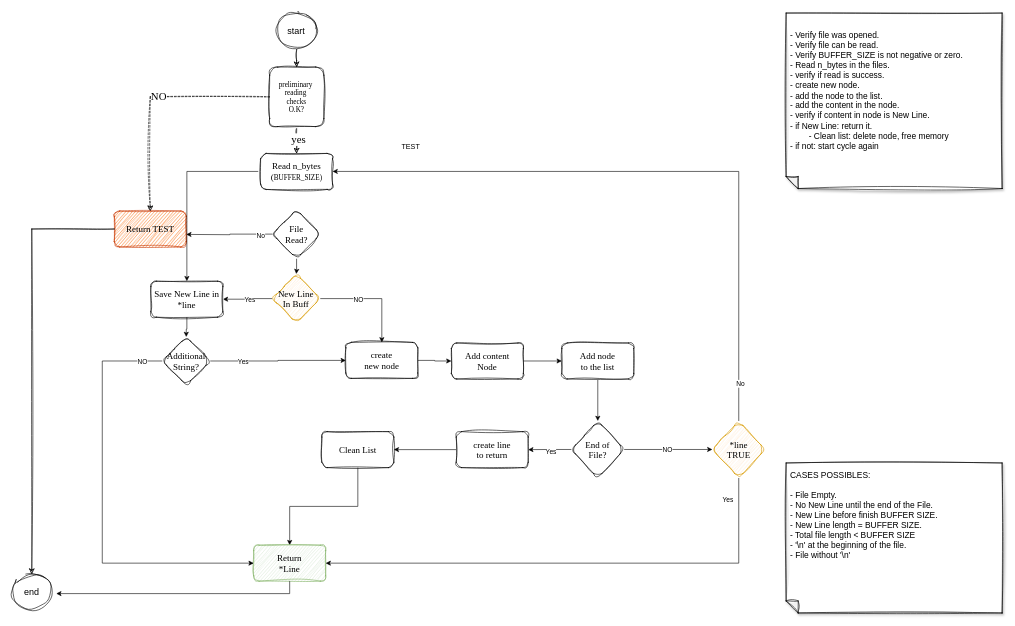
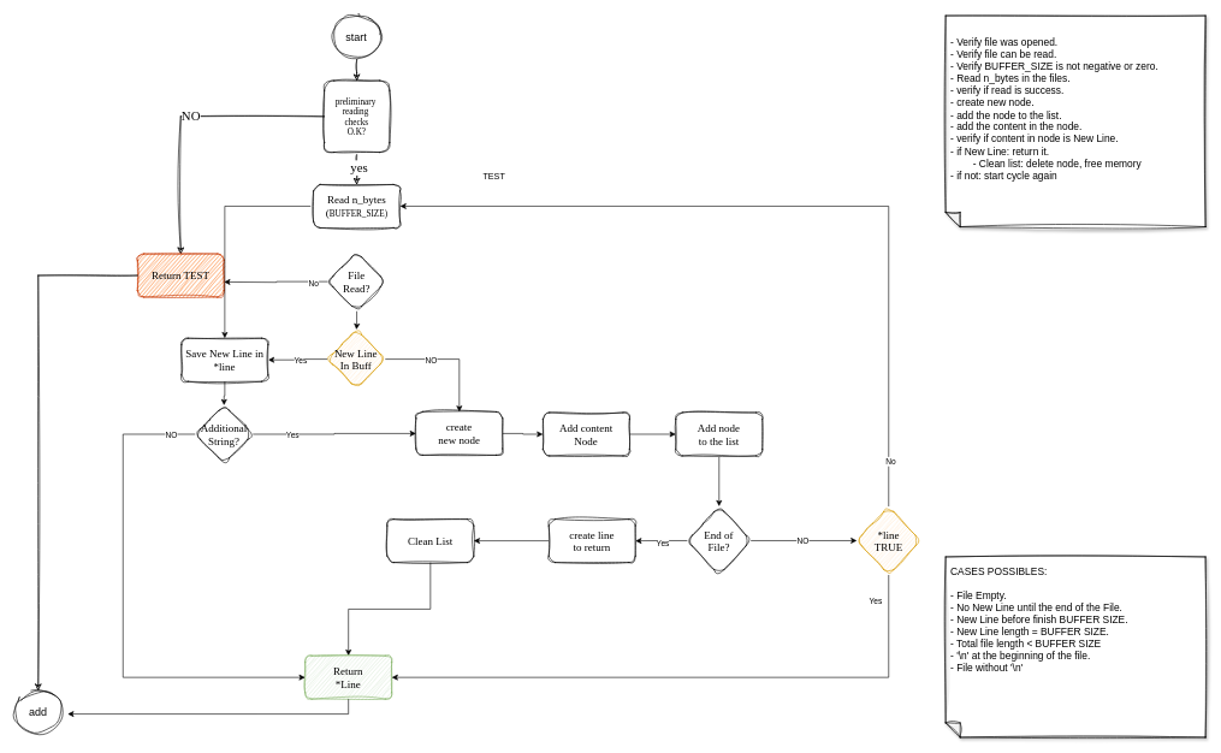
  <mxCell id="0" />
  <mxCell id="1" parent="0" />
  <mxCell id="2" value="" style="edgeStyle=orthogonalEdgeStyle;rounded=0;sketch=1;hachureGap=4;jiggle=2;curveFitting=1;orthogonalLoop=1;jettySize=auto;html=1;fontFamily=Architects Daughter;fontSource=https%3A%2F%2Ffonts.googleapis.com%2Fcss%3Ffamily%3DArchitects%2BDaughter;fontSize=15;" parent="1" source="3" target="9" edge="1"><mxGeometry relative="1" as="geometry" /></mxCell>
  <mxCell id="3" value="start" style="ellipse;whiteSpace=wrap;html=1;sketch=1;curveFitting=1;jiggle=2;fontSize=15;" parent="1" vertex="1"><mxGeometry x="461.39" y="20" width="65" height="60" as="geometry" /></mxCell>
  <mxCell id="4" value="&lt;div style=&quot;font-size: 14px;&quot;&gt;&lt;br&gt;&lt;/div&gt;&lt;div style=&quot;font-size: 14px;&quot;&gt;- Verify file was opened.&lt;br style=&quot;font-size: 14px;&quot;&gt;&lt;/div&gt;&lt;div style=&quot;font-size: 14px;&quot;&gt;- Verify file can be read.&lt;/div&gt;&lt;div style=&quot;font-size: 14px;&quot;&gt;- Verify BUFFER_SIZE is not negative or zero.&lt;/div&gt;&lt;div style=&quot;font-size: 14px;&quot;&gt;- Read n_bytes in the files.&lt;/div&gt;&lt;div style=&quot;font-size: 14px;&quot;&gt;- verify if read is success.&lt;/div&gt;&lt;div style=&quot;font-size: 14px;&quot;&gt;- create new node.&lt;/div&gt;&lt;div style=&quot;font-size: 14px;&quot;&gt;- add the node to the list.&lt;br style=&quot;font-size: 14px;&quot;&gt;&lt;/div&gt;&lt;div style=&quot;font-size: 14px;&quot;&gt;- add the content in the node.&lt;/div&gt;&lt;div style=&quot;font-size: 14px;&quot;&gt;- verify if content in node is New Line.&lt;/div&gt;&lt;div style=&quot;font-size: 14px;&quot;&gt;- if New Line: return it.&lt;/div&gt;&lt;div style=&quot;font-size: 14px;&quot;&gt;&lt;span style=&quot;white-space: pre; font-size: 14px;&quot;&gt;&#09;&lt;/span&gt;- Clean list: delete node, free memory&lt;br style=&quot;font-size: 14px;&quot;&gt;&lt;/div&gt;&lt;div style=&quot;font-size: 14px;&quot;&gt;- if not: start cycle again &lt;br style=&quot;font-size: 14px;&quot;&gt;&lt;/div&gt;&lt;div style=&quot;font-size: 14px;&quot;&gt;&lt;br style=&quot;font-size: 14px;&quot;&gt;&lt;/div&gt;" style="shape=note;html=1;backgroundOutline=1;darkOpacity=0.05;fillStyle=solid;direction=west;gradientDirection=north;shadow=1;size=20;pointerEvents=1;fontSize=14;sketch=1;curveFitting=1;jiggle=2;verticalAlign=top;spacingTop=5;spacingLeft=5;align=left;whiteSpace=wrap;" parent="1" vertex="1"><mxGeometry x="1310" y="21" width="360" height="292.5" as="geometry" /></mxCell>
- <mxCell id="5" value="" style="edgeStyle=orthogonalEdgeStyle;rounded=0;sketch=1;hachureGap=4;jiggle=2;curveFitting=1;orthogonalLoop=1;jettySize=auto;html=1;fontFamily=Architects Daughter;fontSource=https%3A%2F%2Ffonts.googleapis.com%2Fcss%3Ffamily%3DArchitects%2BDaughter;fontSize=15;dashed=1;" parent="1" source="9" target="10" edge="1"><mxGeometry relative="1" as="geometry" /></mxCell>
+ <mxCell id="5" value="" style="edgeStyle=orthogonalEdgeStyle;rounded=0;sketch=1;hachureGap=4;jiggle=2;curveFitting=1;orthogonalLoop=1;jettySize=auto;html=1;fontFamily=Architects Daughter;fontSource=https%3A%2F%2Ffonts.googleapis.com%2Fcss%3Ffamily%3DArchitects%2BDaughter;fontSize=15;" parent="1" source="9" target="10" edge="1"><mxGeometry relative="1" as="geometry" /></mxCell>
  <mxCell id="6" value="NO" style="edgeLabel;html=1;align=center;verticalAlign=middle;resizable=0;points=[];fontSize=18;fontFamily=Architects Daughter;" parent="5" vertex="1" connectable="0"><mxGeometry x="-0.037" y="3" relative="1" as="geometry"><mxPoint x="1" y="-4" as="offset" /></mxGeometry></mxCell>
  <mxCell id="7" value="" style="edgeStyle=orthogonalEdgeStyle;rounded=0;sketch=1;hachureGap=4;jiggle=2;curveFitting=1;orthogonalLoop=1;jettySize=auto;html=1;fontFamily=Architects Daughter;fontSource=https%3A%2F%2Ffonts.googleapis.com%2Fcss%3Ffamily%3DArchitects%2BDaughter;fontSize=15;" parent="1" source="9" target="12" edge="1"><mxGeometry relative="1" as="geometry" /></mxCell>
  <mxCell id="8" value="yes" style="edgeLabel;html=1;align=center;verticalAlign=middle;resizable=0;points=[];fontSize=18;fontFamily=Architects Daughter;" parent="7" vertex="1" connectable="0"><mxGeometry x="-0.359" y="2" relative="1" as="geometry"><mxPoint y="7" as="offset" /></mxGeometry></mxCell>
  <mxCell id="9" value="&lt;div style=&quot;font-size: 12px;&quot;&gt;preliminary&amp;nbsp;&lt;/div&gt;&lt;div style=&quot;font-size: 12px;&quot;&gt;reading&amp;nbsp;&lt;/div&gt;&lt;div style=&quot;font-size: 12px;&quot;&gt;checks&lt;/div&gt;&lt;div style=&quot;font-size: 12px;&quot;&gt;O.K?&lt;br style=&quot;font-size: 12px;&quot;&gt;&lt;/div&gt;" style="whiteSpace=wrap;html=1;sketch=1;curveFitting=1;jiggle=2;hachureGap=4;fontFamily=Architects Daughter;fontSource=https%3A%2F%2Ffonts.googleapis.com%2Fcss%3Ffamily%3DArchitects%2BDaughter;fontSize=12;rounded=1;" parent="1" vertex="1"><mxGeometry x="449" y="111" width="90.39" height="99.25" as="geometry" /></mxCell>
  <mxCell id="10" value="Return TEST" style="rounded=1;whiteSpace=wrap;html=1;fontSize=15;fontFamily=Architects Daughter;sketch=1;curveFitting=1;jiggle=2;hachureGap=4;fontSource=https%3A%2F%2Ffonts.googleapis.com%2Fcss%3Ffamily%3DArchitects%2BDaughter;fillColor=#fa6800;fontColor=#000000;strokeColor=#C73500;" parent="1" vertex="1"><mxGeometry x="190" y="351" width="120" height="60" as="geometry" /></mxCell>
  <mxCell id="11" value="" style="edgeStyle=orthogonalEdgeStyle;rounded=0;orthogonalLoop=1;jettySize=auto;html=1;" parent="1" source="12" target="42" edge="1"><mxGeometry relative="1" as="geometry" /></mxCell>
  <mxCell id="12" value="Read n_bytes&lt;br&gt;(&lt;font style=&quot;font-size: 12px;&quot;&gt;BUFFER_SIZE)&lt;/font&gt;" style="rounded=1;whiteSpace=wrap;html=1;fontSize=15;fontFamily=Architects Daughter;sketch=1;curveFitting=1;jiggle=2;hachureGap=4;fontSource=https%3A%2F%2Ffonts.googleapis.com%2Fcss%3Ffamily%3DArchitects%2BDaughter;" parent="1" vertex="1"><mxGeometry x="433.89" y="255" width="120" height="60" as="geometry" /></mxCell>
  <mxCell id="13" style="edgeStyle=orthogonalEdgeStyle;rounded=0;orthogonalLoop=1;jettySize=auto;html=1;" parent="1" source="16" edge="1"><mxGeometry relative="1" as="geometry"><mxPoint x="310" y="390" as="targetPoint" /></mxGeometry></mxCell>
  <mxCell id="14" value="No" style="edgeLabel;html=1;align=center;verticalAlign=middle;resizable=0;points=[];" parent="13" vertex="1" connectable="0"><mxGeometry x="-0.706" y="4" relative="1" as="geometry"><mxPoint x="1" y="-2" as="offset" /></mxGeometry></mxCell>
  <mxCell id="15" value="" style="edgeStyle=orthogonalEdgeStyle;rounded=0;orthogonalLoop=1;jettySize=auto;html=1;" parent="1" source="16" target="40" edge="1"><mxGeometry relative="1" as="geometry" /></mxCell>
  <mxCell id="16" value="File&lt;br&gt;Read?" style="rhombus;whiteSpace=wrap;html=1;fontSize=15;fontFamily=Architects Daughter;rounded=1;sketch=1;curveFitting=1;jiggle=2;hachureGap=4;fontSource=https%3A%2F%2Ffonts.googleapis.com%2Fcss%3Ffamily%3DArchitects%2BDaughter;" parent="1" vertex="1"><mxGeometry x="453.89" y="348.5" width="80" height="82" as="geometry" /></mxCell>
  <mxCell id="17" value="" style="edgeStyle=orthogonalEdgeStyle;rounded=0;orthogonalLoop=1;jettySize=auto;html=1;" parent="1" source="18" target="24" edge="1"><mxGeometry relative="1" as="geometry" /></mxCell>
  <mxCell id="18" value="&lt;div style=&quot;font-size: 15px;&quot;&gt;create&lt;/div&gt;&lt;div style=&quot;font-size: 15px;&quot;&gt;new node&lt;br style=&quot;font-size: 15px;&quot;&gt;&lt;/div&gt;" style="rounded=1;whiteSpace=wrap;html=1;fontSize=15;fontFamily=Architects Daughter;sketch=1;curveFitting=1;jiggle=2;hachureGap=4;fontSource=https%3A%2F%2Ffonts.googleapis.com%2Fcss%3Ffamily%3DArchitects%2BDaughter;" parent="1" vertex="1"><mxGeometry x="576" y="570" width="120" height="60" as="geometry" /></mxCell>
  <mxCell id="19" value="" style="edgeStyle=orthogonalEdgeStyle;rounded=0;orthogonalLoop=1;jettySize=auto;html=1;" parent="1" source="20" target="32" edge="1"><mxGeometry relative="1" as="geometry" /></mxCell>
  <mxCell id="20" value="&lt;div&gt;Add node &lt;br&gt;&lt;/div&gt;&lt;div&gt;to the list&lt;br&gt;&lt;/div&gt;" style="whiteSpace=wrap;html=1;fontSize=15;fontFamily=Architects Daughter;rounded=1;sketch=1;curveFitting=1;jiggle=2;hachureGap=4;fontSource=https%3A%2F%2Ffonts.googleapis.com%2Fcss%3Ffamily%3DArchitects%2BDaughter;" parent="1" vertex="1"><mxGeometry x="936.005" y="571" width="120" height="60" as="geometry" /></mxCell>
  <mxCell id="21" value="" style="edgeStyle=orthogonalEdgeStyle;rounded=0;orthogonalLoop=1;jettySize=auto;html=1;" parent="1" source="22" target="35" edge="1"><mxGeometry relative="1" as="geometry" /></mxCell>
  <mxCell id="22" value="&lt;div&gt;Clean List&lt;/div&gt;" style="whiteSpace=wrap;html=1;fontSize=15;fontFamily=Architects Daughter;rounded=1;sketch=1;curveFitting=1;jiggle=2;hachureGap=4;fontSource=https%3A%2F%2Ffonts.googleapis.com%2Fcss%3Ffamily%3DArchitects%2BDaughter;" parent="1" vertex="1"><mxGeometry x="536.005" y="718.75" width="120" height="60" as="geometry" /></mxCell>
  <mxCell id="23" value="" style="edgeStyle=orthogonalEdgeStyle;rounded=0;orthogonalLoop=1;jettySize=auto;html=1;" parent="1" source="24" target="20" edge="1"><mxGeometry relative="1" as="geometry" /></mxCell>
  <mxCell id="24" value="&lt;div&gt;Add content&lt;/div&gt;&lt;div&gt;Node&lt;br&gt;&lt;/div&gt;" style="whiteSpace=wrap;html=1;fontSize=15;fontFamily=Architects Daughter;rounded=1;sketch=1;curveFitting=1;jiggle=2;hachureGap=4;fontSource=https%3A%2F%2Ffonts.googleapis.com%2Fcss%3Ffamily%3DArchitects%2BDaughter;" parent="1" vertex="1"><mxGeometry x="751.99" y="571" width="120" height="60" as="geometry" /></mxCell>
  <mxCell id="25" value="CASES POSSIBLES:&lt;br&gt;&lt;br&gt;- File Empty.&lt;br&gt;- No New Line until the end of the File.&lt;br&gt;- New Line before finish BUFFER SIZE.&lt;br&gt;- New Line length = BUFFER SIZE.&lt;br&gt;- Total file length &amp;lt; BUFFER SIZE&lt;br&gt;- '\n' at the beginning of the file.&lt;br&gt;- File without '\n'" style="shape=note;backgroundOutline=1;darkOpacity=0.05;fillStyle=solid;direction=west;gradientDirection=north;shadow=1;size=20;pointerEvents=1;sketch=1;curveFitting=1;jiggle=2;labelPosition=center;verticalLabelPosition=middle;align=left;verticalAlign=top;fontSize=14;html=1;labelBorderColor=none;labelBackgroundColor=none;strokeColor=default;gradientColor=none;perimeterSpacing=0;spacingTop=5;spacingLeft=5;" parent="1" vertex="1"><mxGeometry x="1310" y="771" width="360" height="250" as="geometry" /></mxCell>
  <mxCell id="26" value="" style="edgeStyle=orthogonalEdgeStyle;rounded=0;sketch=1;hachureGap=4;jiggle=2;curveFitting=1;orthogonalLoop=1;jettySize=auto;html=1;fontFamily=Architects Daughter;fontSource=https%3A%2F%2Ffonts.googleapis.com%2Fcss%3Ffamily%3DArchitects%2BDaughter;fontSize=15;exitX=0;exitY=0.5;exitDx=0;exitDy=0;entryX=0.5;entryY=0;entryDx=0;entryDy=0;" parent="1" source="10" target="27" edge="1"><mxGeometry relative="1" as="geometry"><mxPoint x="248.25" y="126.25" as="sourcePoint" /><mxPoint x="290" y="1330" as="targetPoint" /></mxGeometry></mxCell>
- <mxCell id="27" value="&lt;div style=&quot;font-size: 15px;&quot;&gt;end&lt;/div&gt;" style="ellipse;whiteSpace=wrap;html=1;sketch=1;curveFitting=1;jiggle=2;fontSize=15;" parent="1" vertex="1"><mxGeometry x="20" y="956" width="65" height="60" as="geometry" /></mxCell>
+ <mxCell id="27" value="&lt;div style=&quot;font-size: 15px;&quot;&gt;add&lt;/div&gt;" style="ellipse;whiteSpace=wrap;html=1;sketch=1;curveFitting=1;jiggle=2;fontSize=15;" parent="1" vertex="1"><mxGeometry x="20" y="956" width="65" height="60" as="geometry" /></mxCell>
  <mxCell id="28" value="" style="edgeStyle=orthogonalEdgeStyle;rounded=0;orthogonalLoop=1;jettySize=auto;html=1;" parent="1" source="32" target="34" edge="1"><mxGeometry relative="1" as="geometry" /></mxCell>
  <mxCell id="29" value="Yes" style="edgeLabel;html=1;align=center;verticalAlign=middle;resizable=0;points=[];" parent="28" vertex="1" connectable="0"><mxGeometry x="-0.12" y="3" relative="1" as="geometry"><mxPoint x="-3" y="1" as="offset" /></mxGeometry></mxCell>
  <mxCell id="30" value="" style="edgeStyle=orthogonalEdgeStyle;rounded=0;orthogonalLoop=1;jettySize=auto;html=1;" parent="1" source="32" target="52" edge="1"><mxGeometry relative="1" as="geometry" /></mxCell>
  <mxCell id="31" value="NO" style="edgeLabel;html=1;align=center;verticalAlign=middle;resizable=0;points=[];" parent="30" vertex="1" connectable="0"><mxGeometry x="-0.005" y="-6" relative="1" as="geometry"><mxPoint x="-2" y="-5" as="offset" /></mxGeometry></mxCell>
  <mxCell id="32" value="End of&lt;br&gt;File?" style="rhombus;whiteSpace=wrap;html=1;fontSize=15;fontFamily=Architects Daughter;rounded=1;sketch=1;curveFitting=1;jiggle=2;hachureGap=4;fontSource=https%3A%2F%2Ffonts.googleapis.com%2Fcss%3Ffamily%3DArchitects%2BDaughter;" parent="1" vertex="1"><mxGeometry x="952" y="701" width="88" height="95" as="geometry" /></mxCell>
  <mxCell id="33" value="" style="edgeStyle=orthogonalEdgeStyle;rounded=0;orthogonalLoop=1;jettySize=auto;html=1;" parent="1" source="34" target="22" edge="1"><mxGeometry relative="1" as="geometry" /></mxCell>
  <mxCell id="34" value="create line&lt;br&gt;to return" style="rounded=1;whiteSpace=wrap;html=1;fontSize=15;fontFamily=Architects Daughter;sketch=1;curveFitting=1;jiggle=2;hachureGap=4;fontSource=https%3A%2F%2Ffonts.googleapis.com%2Fcss%3Ffamily%3DArchitects%2BDaughter;" parent="1" vertex="1"><mxGeometry x="760" y="718.75" width="120" height="60" as="geometry" /></mxCell>
  <mxCell id="35" value="&lt;div&gt;Return&lt;/div&gt;&lt;div&gt;*Line&lt;br&gt;&lt;/div&gt;" style="whiteSpace=wrap;html=1;fontSize=15;fontFamily=Architects Daughter;rounded=1;sketch=1;curveFitting=1;jiggle=2;hachureGap=4;fontSource=https%3A%2F%2Ffonts.googleapis.com%2Fcss%3Ffamily%3DArchitects%2BDaughter;fillColor=#d5e8d4;strokeColor=#82b366;" parent="1" vertex="1"><mxGeometry x="422.395" y="908" width="120" height="60" as="geometry" /></mxCell>
  <mxCell id="36" value="" style="edgeStyle=orthogonalEdgeStyle;rounded=0;orthogonalLoop=1;jettySize=auto;html=1;" parent="1" source="40" target="42" edge="1"><mxGeometry relative="1" as="geometry" /></mxCell>
  <mxCell id="37" value="Yes" style="edgeLabel;html=1;align=center;verticalAlign=middle;resizable=0;points=[];" parent="36" vertex="1" connectable="0"><mxGeometry x="-0.081" y="1" relative="1" as="geometry"><mxPoint as="offset" /></mxGeometry></mxCell>
  <mxCell id="38" value="" style="edgeStyle=orthogonalEdgeStyle;rounded=0;orthogonalLoop=1;jettySize=auto;html=1;entryX=0.5;entryY=0;entryDx=0;entryDy=0;" parent="1" source="40" target="18" edge="1"><mxGeometry relative="1" as="geometry" /></mxCell>
  <mxCell id="39" value="NO" style="edgeLabel;html=1;align=center;verticalAlign=middle;resizable=0;points=[];" parent="38" vertex="1" connectable="0"><mxGeometry x="-0.287" y="-4" relative="1" as="geometry"><mxPoint y="-3" as="offset" /></mxGeometry></mxCell>
  <mxCell id="40" value="New Line&lt;br&gt;In Buff" style="rhombus;whiteSpace=wrap;html=1;fontSize=15;fontFamily=Architects Daughter;rounded=1;sketch=1;curveFitting=1;jiggle=2;hachureGap=4;fontSource=https%3A%2F%2Ffonts.googleapis.com%2Fcss%3Ffamily%3DArchitects%2BDaughter;fillColor=#ffe6cc;strokeColor=#d79b00;" parent="1" vertex="1"><mxGeometry x="453.39" y="456" width="80" height="82" as="geometry" /></mxCell>
  <mxCell id="41" value="" style="edgeStyle=orthogonalEdgeStyle;rounded=0;orthogonalLoop=1;jettySize=auto;html=1;" parent="1" source="42" target="47" edge="1"><mxGeometry relative="1" as="geometry" /></mxCell>
  <mxCell id="42" value="Save New Line in *line" style="whiteSpace=wrap;html=1;fontSize=15;fontFamily=Architects Daughter;rounded=1;sketch=1;curveFitting=1;jiggle=2;hachureGap=4;fontSource=https%3A%2F%2Ffonts.googleapis.com%2Fcss%3Ffamily%3DArchitects%2BDaughter;" parent="1" vertex="1"><mxGeometry x="251" y="468" width="120" height="60" as="geometry" /></mxCell>
  <mxCell id="43" style="edgeStyle=orthogonalEdgeStyle;rounded=0;orthogonalLoop=1;jettySize=auto;html=1;entryX=0;entryY=0.5;entryDx=0;entryDy=0;exitX=0;exitY=0.5;exitDx=0;exitDy=0;" parent="1" source="47" target="35" edge="1"><mxGeometry relative="1" as="geometry"><Array as="points"><mxPoint x="170" y="601" /><mxPoint x="170" y="938" /></Array></mxGeometry></mxCell>
  <mxCell id="44" value="NO" style="edgeLabel;html=1;align=center;verticalAlign=middle;resizable=0;points=[];" parent="43" vertex="1" connectable="0"><mxGeometry x="-0.901" y="3" relative="1" as="geometry"><mxPoint y="-2" as="offset" /></mxGeometry></mxCell>
  <mxCell id="45" style="edgeStyle=orthogonalEdgeStyle;rounded=0;orthogonalLoop=1;jettySize=auto;html=1;entryX=0;entryY=0.5;entryDx=0;entryDy=0;" parent="1" source="47" target="18" edge="1"><mxGeometry relative="1" as="geometry" /></mxCell>
  <mxCell id="46" value="Yes" style="edgeLabel;html=1;align=center;verticalAlign=middle;resizable=0;points=[];" parent="45" vertex="1" connectable="0"><mxGeometry x="-0.521" y="-3" relative="1" as="geometry"><mxPoint y="-2" as="offset" /></mxGeometry></mxCell>
  <mxCell id="47" value="Additional&lt;br&gt;String?" style="rhombus;whiteSpace=wrap;html=1;fontSize=15;fontFamily=Architects Daughter;rounded=1;sketch=1;curveFitting=1;jiggle=2;hachureGap=4;fontSource=https%3A%2F%2Ffonts.googleapis.com%2Fcss%3Ffamily%3DArchitects%2BDaughter;" parent="1" vertex="1"><mxGeometry x="270" y="561" width="80" height="80" as="geometry" /></mxCell>
  <mxCell id="48" style="edgeStyle=orthogonalEdgeStyle;rounded=0;orthogonalLoop=1;jettySize=auto;html=1;entryX=1;entryY=0.5;entryDx=0;entryDy=0;exitX=0.5;exitY=1;exitDx=0;exitDy=0;" parent="1" source="52" target="35" edge="1"><mxGeometry relative="1" as="geometry"><mxPoint x="1153" y="992" as="targetPoint" /></mxGeometry></mxCell>
  <mxCell id="49" value="Yes" style="edgeLabel;html=1;align=center;verticalAlign=middle;resizable=0;points=[];" parent="48" vertex="1" connectable="0"><mxGeometry x="-0.56" y="3" relative="1" as="geometry"><mxPoint x="22" y="-110" as="offset" /></mxGeometry></mxCell>
  <mxCell id="50" style="edgeStyle=orthogonalEdgeStyle;rounded=0;orthogonalLoop=1;jettySize=auto;html=1;entryX=1;entryY=0.5;entryDx=0;entryDy=0;exitX=0.5;exitY=0;exitDx=0;exitDy=0;" parent="1" source="52" target="12" edge="1"><mxGeometry relative="1" as="geometry"><mxPoint x="570" y="291" as="targetPoint" /><mxPoint x="1107.462" y="658.43" as="sourcePoint" /></mxGeometry></mxCell>
  <mxCell id="51" value="No" style="edgeLabel;html=1;align=center;verticalAlign=middle;resizable=0;points=[];" parent="50" vertex="1" connectable="0"><mxGeometry x="-0.884" y="-2" relative="1" as="geometry"><mxPoint as="offset" /></mxGeometry></mxCell>
  <mxCell id="52" value="*line&lt;br&gt;TRUE" style="rhombus;whiteSpace=wrap;html=1;fontSize=15;fontFamily=Architects Daughter;rounded=1;sketch=1;curveFitting=1;jiggle=2;hachureGap=4;fontSource=https%3A%2F%2Ffonts.googleapis.com%2Fcss%3Ffamily%3DArchitects%2BDaughter;fillColor=#ffe6cc;strokeColor=#d79b00;" parent="1" vertex="1"><mxGeometry x="1187" y="701" width="88" height="95" as="geometry" /></mxCell>
  <mxCell id="53" style="edgeStyle=orthogonalEdgeStyle;rounded=0;orthogonalLoop=1;jettySize=auto;html=1;entryX=1.127;entryY=0.546;entryDx=0;entryDy=0;entryPerimeter=0;exitX=0.5;exitY=1;exitDx=0;exitDy=0;" parent="1" source="35" target="27" edge="1"><mxGeometry relative="1" as="geometry" /></mxCell>
  <mxCell id="54" value="TEST" style="text;html=1;align=center;verticalAlign=middle;resizable=0;points=[];autosize=1;strokeColor=none;fillColor=none;" vertex="1" parent="1"><mxGeometry x="659" y="229" width="50" height="30" as="geometry" /></mxCell>
